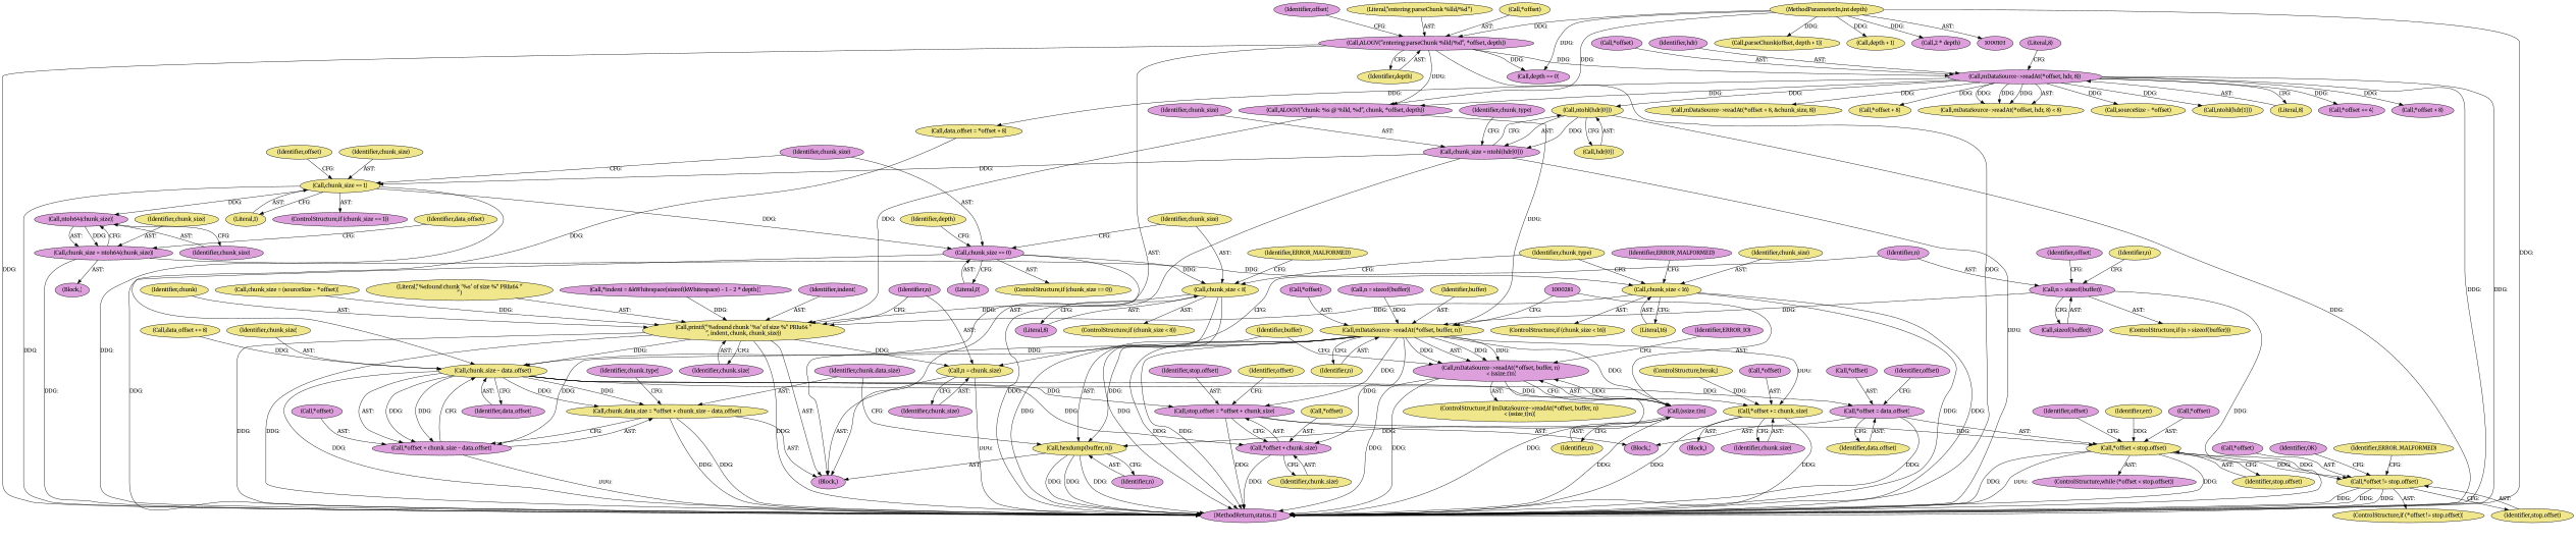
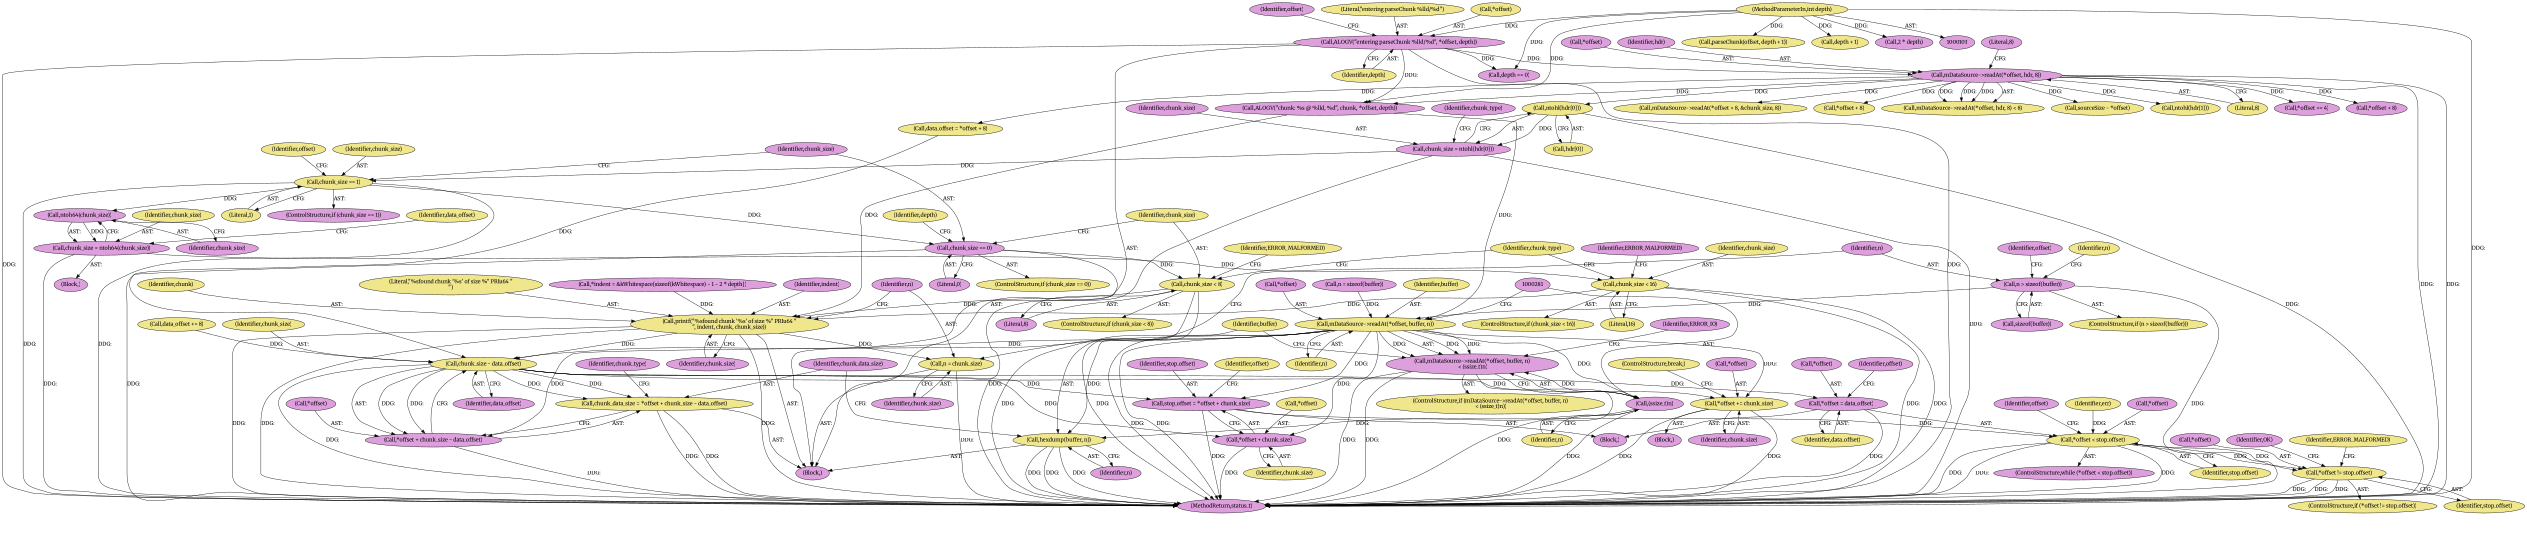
  digraph {
    fontname=Merriweather
    node [fillcolor=khaki fontname=Merriweather style=filled]
    edge [fontname=Merriweather]
    n1 [label="(Call,ntohl(hdr[0]))"]
    n2 [fillcolor=plum label="(Call,chunk_size = ntohl(hdr[0]))"]
    n3 [fillcolor=plum label="(MethodReturn,status_t)"]
    n4 [label="(Call,hdr[0])"]
    n5 [fillcolor=plum label="(Block,)"]
    n6 [label="(Call,chunk_size == 1)"]
    n7 [fillcolor=plum label="(Call,mDataSource->readAt(*offset, hdr, 8))"]
    n8 [label="(Call,data_offset = *offset + 8)"]
    n9 [label="(Call,mDataSource->readAt(*offset + 8, &chunk_size, 8))"]
    n10 [label="(Call,*offset + 8)"]
    n11 [label="(Call,mDataSource->readAt(*offset, hdr, 8) < 8)"]
    n12 [fillcolor=plum label="(Call,ALOGV(\"chunk: %s @ %lld, %d\", chunk, *offset, depth))"]
    n13 [label="(Call,sourceSize - *offset)"]
    n14 [label="(Call,ntohl(hdr[1]))"]
    n15 [label="(Literal,8)"]
    n16 [fillcolor=plum label="(Call,*offset += 4)"]
    n17 [fillcolor=plum label="(Call,*offset + 8)"]
    n18 [label="(Call,chunk_size - data_offset)"]
    n19 [label="(Call,printf(\"%sfound chunk '%s' of size %\" PRIu64 \"\n\", indent, chunk, chunk_size))"]
    n20 [label="(Call,mDataSource->readAt(*offset, buffer, n))"]
    n21 [fillcolor=plum label="(Call,ALOGV(\"entering parseChunk %lld/%d\", *offset, depth))"]
    n22 [label="(Identifier,depth)"]
    n23 [fillcolor=plum label="(Call,depth == 0)"]
    n24 [label="(MethodParameterIn,int depth)"]
    n25 [label="(Call,parseChunk(offset, depth + 1))"]
    n26 [label="(Call,depth + 1)"]
    n27 [fillcolor=plum label="(Call,2 * depth)"]
    1000103 [fillcolor=plum]
    n29 [fillcolor=plum label="(Call,ntoh64(chunk_size))"]
    n30 [fillcolor=plum label="(Call,chunk_size == 0)"]
    n31 [label="(Literal,1)"]
    n32 [fillcolor=plum label="(ControlStructure,if (chunk_size == 1))"]
    n33 [fillcolor=plum label="(Call,chunk_size = ntoh64(chunk_size))"]
    n34 [fillcolor=plum label="(Identifier,chunk_size)"]
    n35 [label="(Call,chunk_size < 8)"]
    n36 [fillcolor=plum label="(Literal,0)"]
    n37 [label="(ControlStructure,if (chunk_size == 0))"]
    n38 [label="(Call,chunk_size < 16)"]
    n39 [fillcolor=plum label="(Block,)"]
    n40 [label="(ControlStructure,if (chunk_size < 16))"]
    n41 [label="(Literal,16)"]
    n42 [label="(Call,n = chunk_size)"]
    n43 [fillcolor=plum label="(Identifier,chunk_size)"]
    n44 [fillcolor=plum label="(Identifier,chunk_size)"]
    n45 [label="(Call,chunk_data_size = *offset + chunk_size - data_offset)"]
    n46 [fillcolor=plum label="(Call,*offset + chunk_size - data_offset)"]
    n47 [fillcolor=plum label="(Call,stop_offset = *offset + chunk_size)"]
    n48 [fillcolor=plum label="(Call,*offset + chunk_size)"]
    n49 [label="(Call,*offset += chunk_size)"]
    n50 [fillcolor=plum label="(Call,*offset = data_offset)"]
    n51 [fillcolor=plum label="(Identifier,data_offset)"]
    n52 [fillcolor=plum label="(Call,n > sizeof(buffer))"]
    n53 [fillcolor=plum label="(Call,sizeof(buffer))"]
    n54 [label="(ControlStructure,if (n > sizeof(buffer)))"]
    n55 [fillcolor=plum label="(Call,mDataSource->readAt(*offset, buffer, n)\n < (ssize_t)n)"]
    n56 [fillcolor=plum label="(Call,(ssize_t)n)"]
    n57 [label="(Call,hexdump(buffer, n))"]
    n58 [label="(Identifier,n)"]
    n59 [label="(ControlStructure,if (mDataSource->readAt(*offset, buffer, n)\n < (ssize_t)n))"]
    n60 [label="(Identifier,n)"]
    n61 [fillcolor=plum label="(Identifier,n)"]
    n62 [label="(Call,*offset < stop_offset)"]
    n63 [fillcolor=plum label="(Block,)"]
    n64 [label="(Identifier,chunk_size)"]
    n65 [fillcolor=plum label="(Block,)"]
    n66 [fillcolor=plum label="(Identifier,chunk_size)"]
    n67 [label="(Call,*offset != stop_offset)"]
    n68 [label="(Identifier,stop_offset)"]
    n69 [fillcolor=plum label="(ControlStructure,while (*offset < stop_offset))"]
    n70 [label="(ControlStructure,if (*offset != stop_offset))"]
    n71 [label="(Identifier,stop_offset)"]
    n72 [label="(Identifier,data_offset)"]
    n73 [label="(ControlStructure,if (chunk_size < 8))"]
    n74 [fillcolor=plum label="(Literal,8)"]
    n75 [fillcolor=plum label="(Call,*offset)"]
    n76 [fillcolor=plum label="(Identifier,n)"]
    n77 [fillcolor=plum label="(Call,*offset)"]
    n78 [fillcolor=plum label="(Call,*offset)"]
    n79 [label="(ControlStructure,break;)"]
    n80 [fillcolor=plum label="(Call,*offset)"]
    n81 [fillcolor=plum label="(Identifier,chunk_type)"]
    n82 [fillcolor=plum label="(Call,n = sizeof(buffer))"]
-   n83 [label="(Call,chunk_size = (sourceSize - *offset))"]
    n84 [fillcolor=plum label="(Identifier,offset)"]
    n85 [label="(Identifier,chunk_size)"]
    n86 [fillcolor=plum label="(Identifier,hdr)"]
    n87 [label="(Identifier,offset)"]
    n88 [fillcolor=plum label="(Identifier,chunk_type)"]
    n89 [fillcolor=plum label="(Literal,8)"]
    n90 [label="(Identifier,depth)"]
    n91 [fillcolor=plum label="(Identifier,offset)"]
    n92 [fillcolor=plum label="(Identifier,n)"]
    n93 [label="(Identifier,buffer)"]
    n94 [label="(Identifier,err)"]
    n95 [label="(Identifier,n)"]
    n96 [fillcolor=plum label="(Identifier,chunk_size)"]
    n97 [fillcolor=plum label="(Identifier,offset)"]
    n98 [label="(Identifier,chunk_size)"]
    n99 [fillcolor=plum label="(Call,*offset)"]
    n100 [fillcolor=plum label="(Identifier,ERROR_MALFORMED)"]
    n101 [fillcolor=plum label="(Identifier,chunk_size)"]
    n102 [fillcolor=plum label="(Identifier,offset)"]
    n103 [label="(Call,data_offset += 8)"]
    n104 [label="(Literal,\"%sfound chunk '%s' of size %\" PRIu64 \"\n\")"]
    n105 [fillcolor=plum label="(Call,*indent = &kWhitespace[sizeof(kWhitespace) - 1 - 2 * depth])"]
    n106 [label="(Identifier,buffer)"]
    n107 [label="(Call,*offset)"]
    n108 [fillcolor=plum label="(Identifier,stop_offset)"]
    n109 [fillcolor=plum label="(Call,*offset)"]
    n110 [fillcolor=plum label="(Identifier,indent)"]
    n111 [label="(Identifier,data_offset)"]
    n112 [label="(Identifier,chunk_size)"]
    n113 [label="(Identifier,offset)"]
    n114 [label="(Identifier,ERROR_MALFORMED)"]
    n115 [fillcolor=plum label="(Identifier,ERROR_IO)"]
    n116 [label="(Identifier,chunk_size)"]
    n117 [label="(Literal,\"entering parseChunk %lld/%d\")"]
    n118 [label="(Identifier,chunk)"]
    n119 [fillcolor=plum label="(Call,*offset)"]
    n120 [label="(Identifier,chunk_type)"]
    n121 [fillcolor=plum label="(Identifier,chunk_data_size)"]
    n122 [fillcolor=plum label="(Identifier,OK)"]
    n123 [label="(Call,*offset)"]
    n124 [label="(Identifier,chunk_size)"]
    n125 [label="(Identifier,ERROR_MALFORMED)"]
    1000281 [fillcolor=plum]
    n1 -> n2 [label="AST: "]
    n1 -> n2 [label="DDG: "]
    n1 -> n3 [label="DDG: "]
    n1 -> n4 [label="CFG: "]
    n2 -> n1 [label="CFG: "]
    n2 -> n3 [label="DDG: "]
    n2 -> n5 [label="AST: "]
    n2 -> n6 [label="DDG: "]
    n4 -> n1 [label="AST: "]
    n6 -> n3 [label="DDG: "]
    n6 -> n3 [label="DDG: "]
    n6 -> n29 [label="DDG: "]
    n6 -> n30 [label="DDG: "]
    n6 -> n31 [label="CFG: "]
    n6 -> n32 [label="AST: "]
    n7 -> n1 [label="DDG: "]
    n7 -> n3 [label="DDG: "]
    n7 -> n3 [label="DDG: "]
    n7 -> n8 [label="DDG: "]
    n7 -> n9 [label="DDG: "]
    n7 -> n10 [label="DDG: "]
    n7 -> n11 [label="AST: "]
    n7 -> n11 [label="DDG: "]
    n7 -> n11 [label="DDG: "]
    n7 -> n11 [label="DDG: "]
    n7 -> n12 [label="DDG: "]
    n7 -> n13 [label="DDG: "]
    n7 -> n14 [label="DDG: "]
    n7 -> n15 [label="CFG: "]
    n7 -> n16 [label="DDG: "]
    n7 -> n17 [label="DDG: "]
    n8 -> n18 [label="DDG: "]
    n12 -> n19 [label="DDG: "]
    n12 -> n20 [label="DDG: "]
    n15 -> n7 [label="AST: "]
    n18 -> n3 [label="DDG: "]
    n18 -> n45 [label="DDG: "]
    n18 -> n45 [label="DDG: "]
    n18 -> n46 [label="AST: "]
    n18 -> n46 [label="DDG: "]
    n18 -> n46 [label="DDG: "]
    n18 -> n47 [label="DDG: "]
    n18 -> n48 [label="DDG: "]
    n18 -> n49 [label="DDG: "]
    n18 -> n50 [label="DDG: "]
    n18 -> n51 [label="CFG: "]
    n19 -> n3 [label="DDG: "]
    n19 -> n3 [label="DDG: "]
    n19 -> n3 [label="DDG: "]
    n19 -> n5 [label="AST: "]
    n19 -> n18 [label="DDG: "]
    n19 -> n42 [label="DDG: "]
    n19 -> n43 [label="CFG: "]
    n20 -> n3 [label="DDG: "]
    n20 -> n3 [label="DDG: "]
    n20 -> n18 [label="DDG: "]
    n20 -> n46 [label="DDG: "]
    n20 -> n47 [label="DDG: "]
    n20 -> n48 [label="DDG: "]
    n20 -> n49 [label="DDG: "]
    n20 -> n55 [label="AST: "]
    n20 -> n55 [label="DDG: "]
    n20 -> n55 [label="DDG: "]
    n20 -> n55 [label="DDG: "]
    n20 -> n56 [label="DDG: "]
    n20 -> n57 [label="DDG: "]
    n20 -> n58 [label="CFG: "]
    n21 -> n3 [label="DDG: "]
    n21 -> n3 [label="DDG: "]
    n21 -> n5 [label="AST: "]
    n21 -> n7 [label="DDG: "]
    n21 -> n12 [label="DDG: "]
    n21 -> n22 [label="CFG: "]
    n21 -> n23 [label="DDG: "]
    n22 -> n21 [label="AST: "]
    n24 -> n3 [label="DDG: "]
    n24 -> n12 [label="DDG: "]
    n24 -> n21 [label="DDG: "]
    n24 -> n23 [label="DDG: "]
    n24 -> n25 [label="DDG: "]
    n24 -> n26 [label="DDG: "]
    n24 -> n27 [label="DDG: "]
    n24 -> 1000103 [label="AST: "]
    n29 -> n33 [label="AST: "]
    n29 -> n33 [label="DDG: "]
    n29 -> n34 [label="CFG: "]
    n30 -> n3 [label="DDG: "]
    n30 -> n3 [label="DDG: "]
    n30 -> n35 [label="DDG: "]
    n30 -> n36 [label="CFG: "]
    n30 -> n37 [label="AST: "]
    n31 -> n6 [label="AST: "]
    n33 -> n3 [label="DDG: "]
    n33 -> n29 [label="CFG: "]
    n33 -> n38 [label="DDG: "]
    n33 -> n39 [label="AST: "]
    n34 -> n29 [label="AST: "]
    n35 -> n3 [label="DDG: "]
    n35 -> n3 [label="DDG: "]
    n35 -> n19 [label="DDG: "]
    n35 -> n73 [label="AST: "]
    n35 -> n74 [label="CFG: "]
    n36 -> n30 [label="AST: "]
    n38 -> n3 [label="DDG: "]
    n38 -> n3 [label="DDG: "]
    n38 -> n19 [label="DDG: "]
    n38 -> n40 [label="AST: "]
    n38 -> n41 [label="CFG: "]
    n41 -> n38 [label="AST: "]
    n42 -> n3 [label="DDG: "]
    n42 -> n5 [label="AST: "]
    n42 -> n44 [label="CFG: "]
    n43 -> n19 [label="AST: "]
    n44 -> n42 [label="AST: "]
    n45 -> n3 [label="DDG: "]
    n45 -> n3 [label="DDG: "]
    n45 -> n5 [label="AST: "]
    n45 -> n46 [label="CFG: "]
    n46 -> n3 [label="DDG: "]
    n46 -> n18 [label="CFG: "]
    n46 -> n45 [label="AST: "]
    n47 -> n3 [label="DDG: "]
    n47 -> n48 [label="CFG: "]
    n47 -> n62 [label="DDG: "]
    n47 -> n63 [label="AST: "]
    n48 -> n3 [label="DDG: "]
    n48 -> n47 [label="AST: "]
    n48 -> n64 [label="CFG: "]
    n49 -> n3 [label="DDG: "]
    n49 -> n3 [label="DDG: "]
    n49 -> n65 [label="AST: "]
    n49 -> n66 [label="CFG: "]
    n50 -> n3 [label="DDG: "]
    n50 -> n62 [label="AST: "]
    n50 -> n63 [label="AST: "]
    n50 -> n72 [label="CFG: "]
    n51 -> n18 [label="AST: "]
    n52 -> n3 [label="DDG: "]
    n52 -> n20 [label="DDG: "]
    n52 -> n53 [label="CFG: "]
    n52 -> n54 [label="AST: "]
    n53 -> n52 [label="AST: "]
    n55 -> n3 [label="DDG: "]
    n55 -> n3 [label="DDG: "]
    n55 -> n3 [label="DDG: "]
    n55 -> n56 [label="CFG: "]
    n55 -> n59 [label="AST: "]
    n56 -> n3 [label="DDG: "]
    n56 -> n55 [label="AST: "]
    n56 -> n55 [label="DDG: "]
    n56 -> n57 [label="DDG: "]
    n56 -> n60 [label="CFG: "]
    n57 -> n3 [label="DDG: "]
    n57 -> n3 [label="DDG: "]
    n57 -> n3 [label="DDG: "]
    n57 -> n5 [label="AST: "]
    n57 -> n61 [label="CFG: "]
    n58 -> n20 [label="AST: "]
    n60 -> n56 [label="AST: "]
    n61 -> n57 [label="AST: "]
    n62 -> n3 [label="DDG: "]
    n62 -> n3 [label="DDG: "]
    n62 -> n3 [label="DDG: "]
    n62 -> n67 [label="DDG: "]
    n62 -> n67 [label="DDG: "]
    n62 -> n68 [label="CFG: "]
    n62 -> n69 [label="AST: "]
    n64 -> n48 [label="AST: "]
    n66 -> n49 [label="AST: "]
    n67 -> n3 [label="DDG: "]
    n67 -> n3 [label="DDG: "]
    n67 -> n3 [label="DDG: "]
    n67 -> n70 [label="AST: "]
    n67 -> n71 [label="CFG: "]
    n68 -> n62 [label="AST: "]
    n71 -> n67 [label="AST: "]
    n72 -> n50 [label="AST: "]
    n74 -> n35 [label="AST: "]
    n75 -> n50 [label="AST: "]
    n76 -> n42 [label="CFG: "]
    n76 -> n52 [label="AST: "]
    n77 -> n20 [label="AST: "]
    n78 -> n46 [label="AST: "]
-   n79 -> n49 [label="DDG: "]
+   n79 -> n49 [label="CFG: "]
    n80 -> n67 [label="AST: "]
    n81 -> n2 [label="CFG: "]
    n82 -> n20 [label="DDG: "]
-   n83 -> n19 [label="DDG: "]
    n84 -> n62 [label="CFG: "]
    n85 -> n33 [label="AST: "]
    n86 -> n7 [label="AST: "]
    n87 -> n6 [label="CFG: "]
    n88 -> n45 [label="CFG: "]
    n89 -> n7 [label="CFG: "]
    n90 -> n30 [label="CFG: "]
    n91 -> n21 [label="CFG: "]
    n92 -> n19 [label="CFG: "]
    n92 -> n42 [label="AST: "]
    n93 -> n55 [label="CFG: "]
    n93 -> n57 [label="AST: "]
    n94 -> n62 [label="DDG: "]
    n95 -> n52 [label="CFG: "]
    n96 -> n6 [label="CFG: "]
    n96 -> n30 [label="AST: "]
    n97 -> n50 [label="CFG: "]
    n98 -> n6 [label="AST: "]
    n99 -> n49 [label="AST: "]
    n100 -> n38 [label="CFG: "]
    n101 -> n2 [label="AST: "]
    n102 -> n52 [label="CFG: "]
    n103 -> n18 [label="DDG: "]
    n104 -> n19 [label="AST: "]
    n105 -> n19 [label="DDG: "]
    n106 -> n20 [label="AST: "]
    n107 -> n48 [label="AST: "]
    n108 -> n47 [label="AST: "]
    n109 -> n7 [label="AST: "]
    n110 -> n19 [label="AST: "]
    n111 -> n33 [label="CFG: "]
    n112 -> n38 [label="AST: "]
    n113 -> n47 [label="CFG: "]
    n114 -> n35 [label="CFG: "]
    n115 -> n55 [label="CFG: "]
    n116 -> n30 [label="CFG: "]
    n116 -> n35 [label="AST: "]
    n117 -> n21 [label="AST: "]
    n118 -> n19 [label="AST: "]
    n119 -> n62 [label="AST: "]
    n120 -> n35 [label="CFG: "]
    n120 -> n38 [label="CFG: "]
    n121 -> n45 [label="AST: "]
    n121 -> n57 [label="CFG: "]
    n122 -> n67 [label="CFG: "]
    n123 -> n21 [label="AST: "]
    n124 -> n18 [label="AST: "]
    n125 -> n67 [label="CFG: "]
    1000281 -> n20 [label="CFG: "]
    1000281 -> n56 [label="AST: "]
  }
